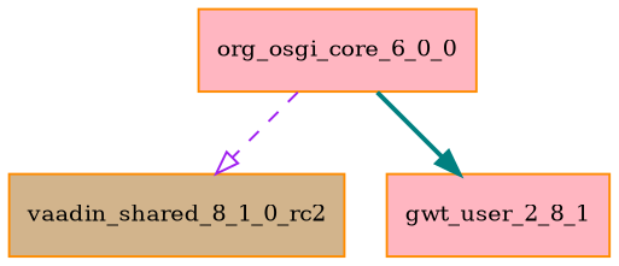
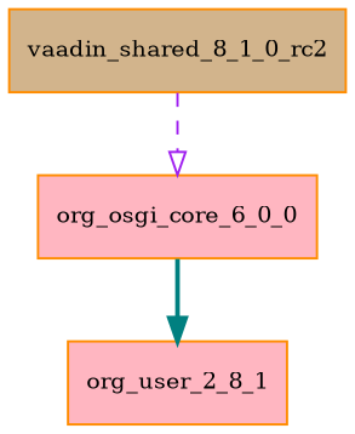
  digraph {
    node [color=darkorange fillcolor=lightpink fontsize=10.0 shape=box style=filled]
    vaadin_shared_8_1_0_rc2 [fillcolor=tan]
    org_osgi_core_6_0_0
-   gwt_user_2_8_1
-   org_osgi_core_6_0_0 -> vaadin_shared_8_1_0_rc2 [arrowhead=onormal color=purple style=dashed]
+   gwt_user_2_8_1 [label=org_user_2_8_1]
+   vaadin_shared_8_1_0_rc2 -> org_osgi_core_6_0_0 [arrowhead=onormal color=purple style=dashed]
    org_osgi_core_6_0_0 -> gwt_user_2_8_1 [arrowhead=normal color=teal style=bold]
  }
